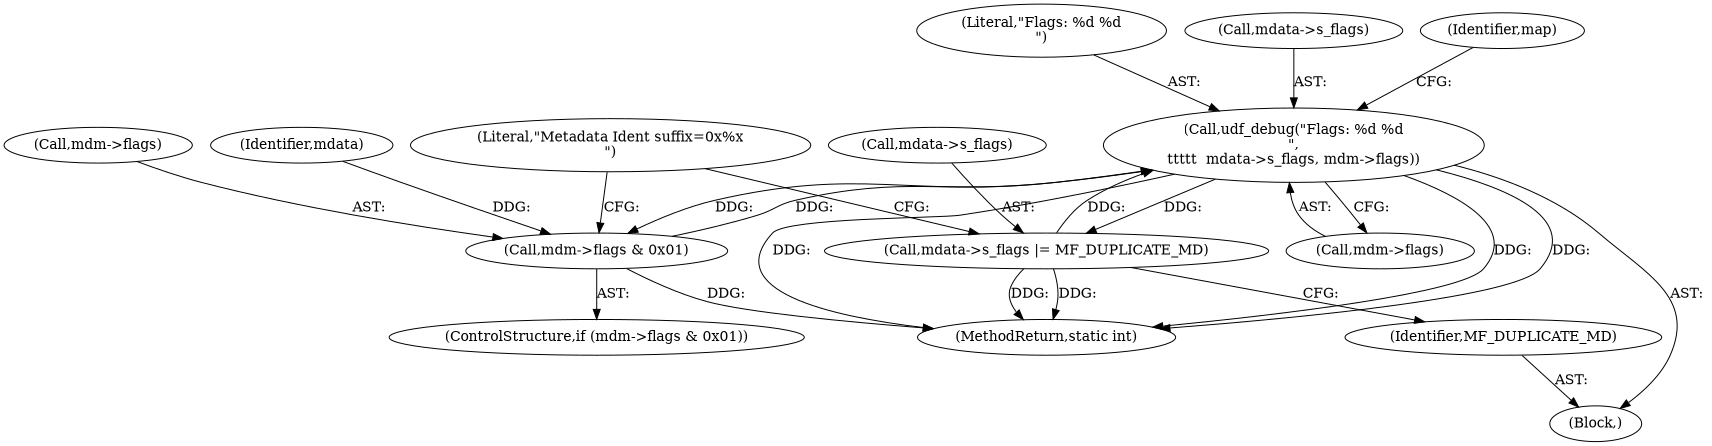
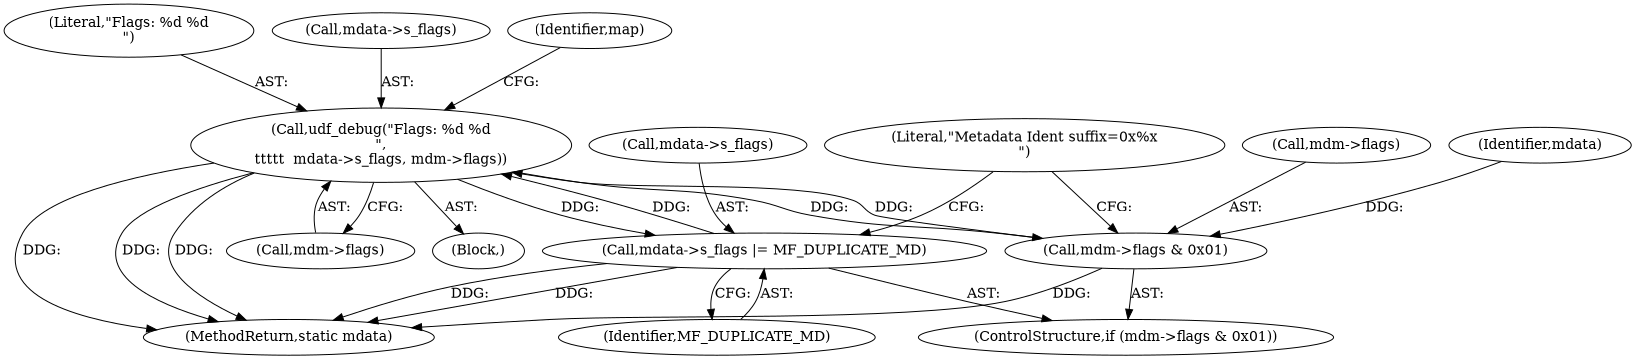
  digraph {
    n1 [label="(Call,udf_debug(\"Flags: %d %d\n\",\n\t\t\t\t\t  mdata->s_flags, mdm->flags))"]
    n2 [label="(Call,mdata->s_flags |= MF_DUPLICATE_MD)"]
    n3 [label="(Call,mdm->flags & 0x01)"]
-   n4 [label="(MethodReturn,static int)"]
+   n4 [label="(MethodReturn,static mdata)"]
    n5 [label="(Block,)"]
    n6 [label="(Call,mdm->flags)"]
    n7 [label="(ControlStructure,if (mdm->flags & 0x01))"]
    n8 [label="(Identifier,MF_DUPLICATE_MD)"]
    n9 [label="(Literal,\"Flags: %d %d\n\")"]
    n10 [label="(Call,mdm->flags)"]
    n11 [label="(Literal,\"Metadata Ident suffix=0x%x\n\")"]
    n12 [label="(Call,mdata->s_flags)"]
    n13 [label="(Identifier,mdata)"]
    n14 [label="(Identifier,map)"]
    n15 [label="(Call,mdata->s_flags)"]
    n1 -> n2 [label="DDG: "]
    n1 -> n3 [label="DDG: "]
    n1 -> n4 [label="DDG: "]
    n1 -> n4 [label="DDG: "]
    n1 -> n4 [label="DDG: "]
    n1 -> n5 [label="AST: "]
    n1 -> n6 [label="CFG: "]
    n2 -> n1 [label="DDG: "]
    n2 -> n4 [label="DDG: "]
    n2 -> n4 [label="DDG: "]
+   n2 -> n7 [label="AST: "]
    n2 -> n8 [label="CFG: "]
    n3 -> n1 [label="DDG: "]
    n3 -> n4 [label="DDG: "]
    n3 -> n7 [label="AST: "]
    n6 -> n1 [label="AST: "]
-   n8 -> n5 [label="AST: "]
+   n8 -> n2 [label="AST: "]
    n9 -> n1 [label="AST: "]
    n10 -> n3 [label="AST: "]
    n11 -> n2 [label="CFG: "]
    n11 -> n3 [label="CFG: "]
    n12 -> n1 [label="AST: "]
    n13 -> n3 [label="DDG: "]
    n14 -> n1 [label="CFG: "]
    n15 -> n2 [label="AST: "]
  }
